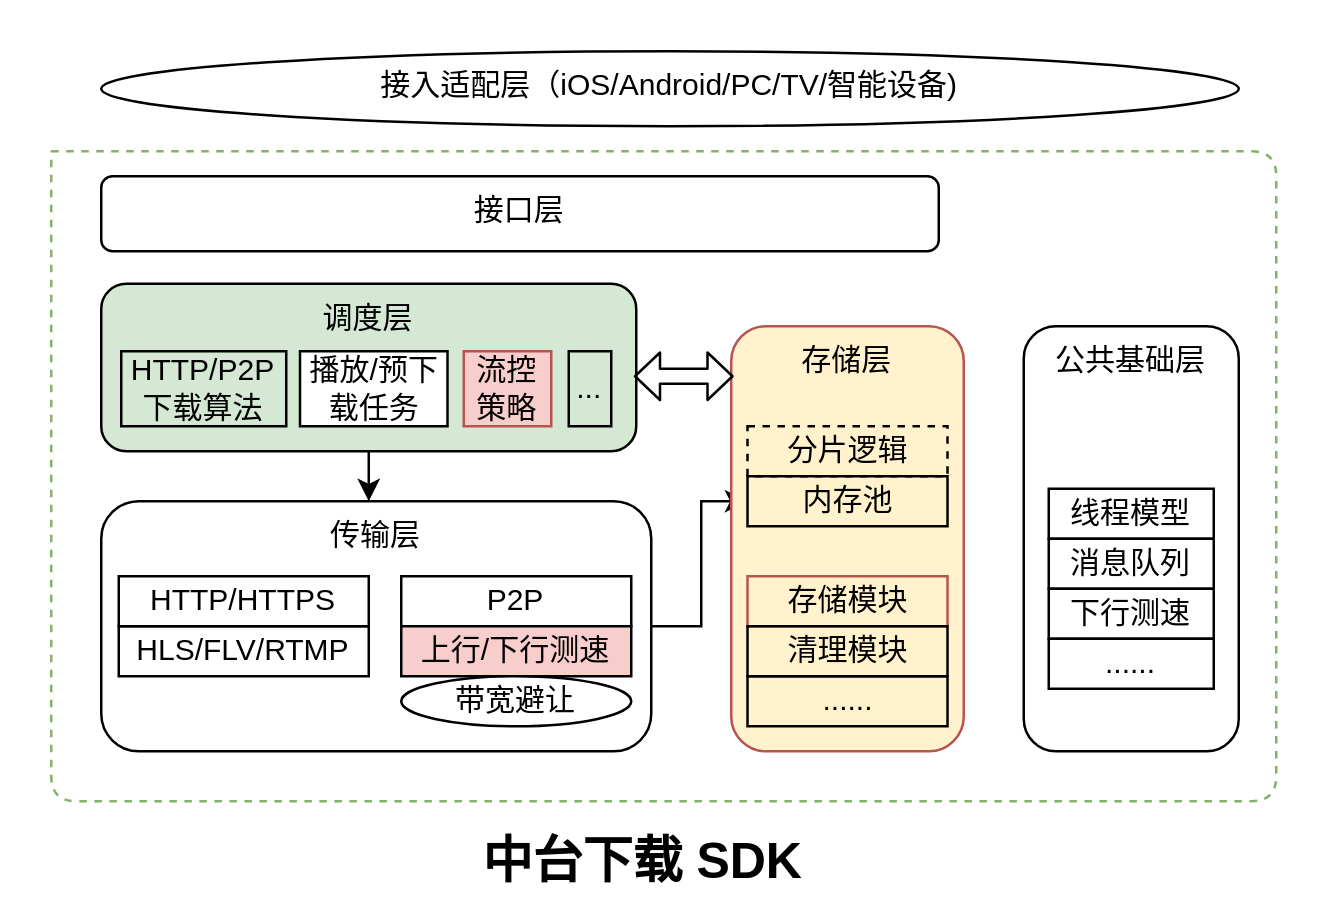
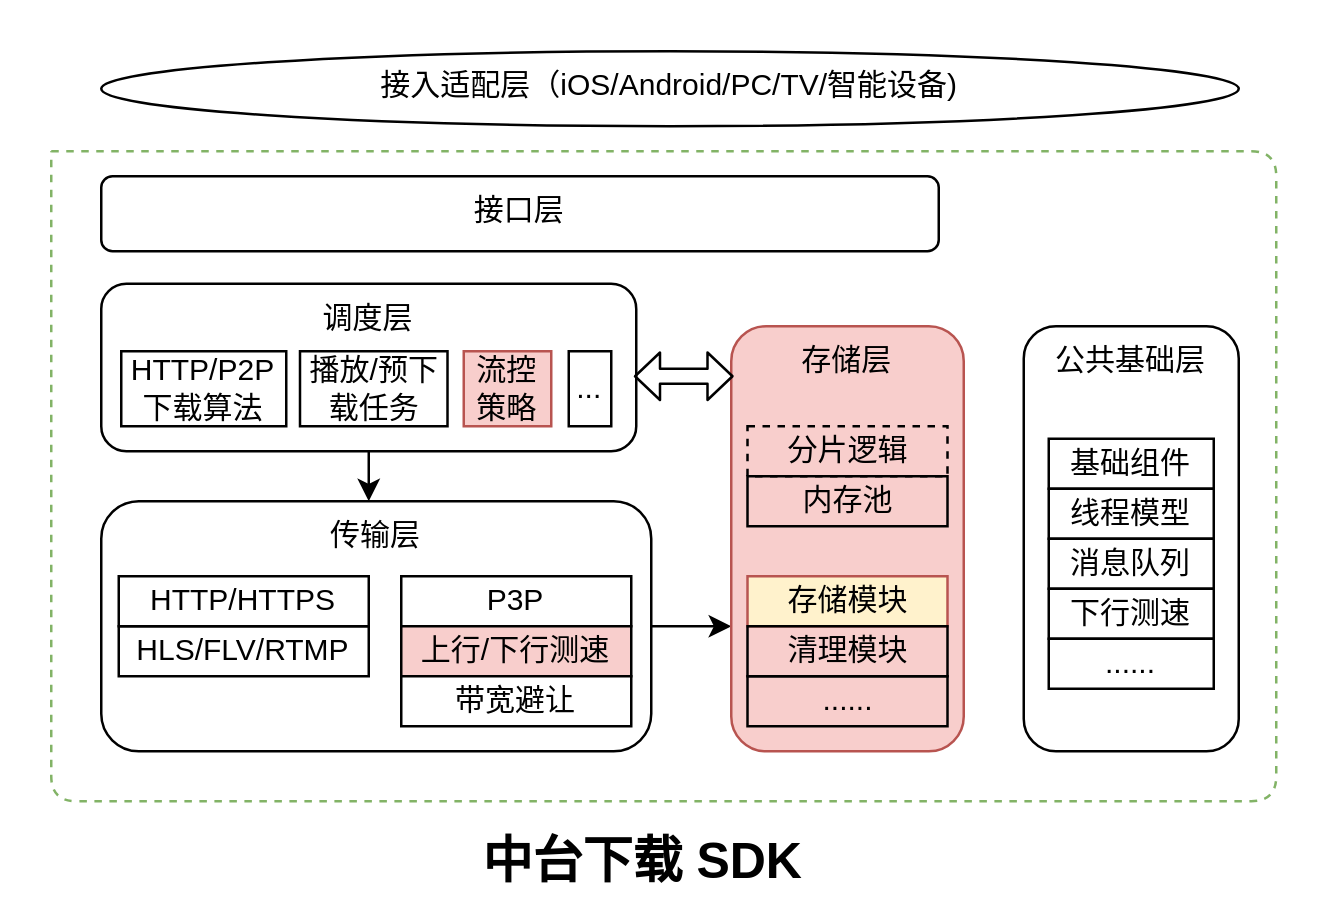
  <mxCell id="0" />
  <mxCell id="1" parent="0" />
- <mxCell id="2" value="" style="edgeStyle=orthogonalEdgeStyle;rounded=0;orthogonalLoop=1;jettySize=auto;html=1;" parent="1" source="3" target="19" edge="1"><mxGeometry relative="1" as="geometry" /></mxCell>
+ <mxCell id="2" value="" style="edgeStyle=orthogonalEdgeStyle;rounded=0;orthogonalLoop=1;jettySize=auto;html=1;entryX=0;entryY=0.706;entryDx=0;entryDy=0;entryPerimeter=0;" parent="1" source="3" target="4" edge="1"><mxGeometry relative="1" as="geometry" /></mxCell>
  <mxCell id="3" value="传输层" style="rounded=1;whiteSpace=wrap;html=1;verticalAlign=top;" parent="1" vertex="1"><mxGeometry x="40" y="200" width="220" height="100" as="geometry" /></mxCell>
- <mxCell id="4" value="存储层" style="rounded=1;whiteSpace=wrap;html=1;verticalAlign=top;fillColor=#fff2cc;strokeColor=#b85450;" parent="1" vertex="1"><mxGeometry x="292" y="130" width="93" height="170" as="geometry" /></mxCell>
+ <mxCell id="4" value="存储层" style="rounded=1;whiteSpace=wrap;html=1;verticalAlign=top;fillColor=#f8cecc;strokeColor=#b85450;" parent="1" vertex="1"><mxGeometry x="292" y="130" width="93" height="170" as="geometry" /></mxCell>
  <mxCell id="5" value="接口层" style="rounded=1;whiteSpace=wrap;html=1;verticalAlign=top;" parent="1" vertex="1"><mxGeometry x="40" y="70" width="335" height="30" as="geometry" /></mxCell>
  <mxCell id="6" value="公共基础层" style="rounded=1;whiteSpace=wrap;html=1;verticalAlign=top;" parent="1" vertex="1"><mxGeometry x="409" y="130" width="86" height="170" as="geometry" /></mxCell>
  <mxCell id="7" value="" style="edgeStyle=orthogonalEdgeStyle;rounded=0;orthogonalLoop=1;jettySize=auto;html=1;" parent="1" source="8" edge="1"><mxGeometry relative="1" as="geometry"><mxPoint x="147" y="200" as="targetPoint" /></mxGeometry></mxCell>
- <mxCell id="8" value="调度层" style="rounded=1;whiteSpace=wrap;html=1;verticalAlign=top;fillColor=#d5e8d4;" parent="1" vertex="1"><mxGeometry x="40" y="113" width="214" height="67" as="geometry" /></mxCell>
+ <mxCell id="8" value="调度层" style="rounded=1;whiteSpace=wrap;html=1;verticalAlign=top;" parent="1" vertex="1"><mxGeometry x="40" y="113" width="214" height="67" as="geometry" /></mxCell>
  <mxCell id="9" value="播放/预下载任务" style="rounded=1;whiteSpace=wrap;html=1;arcSize=0;" parent="1" vertex="1"><mxGeometry x="119.5" y="140" width="59" height="30" as="geometry" /></mxCell>
- <mxCell id="10" value="P2P" style="rounded=1;whiteSpace=wrap;html=1;arcSize=0;" parent="1" vertex="1"><mxGeometry x="160" y="230" width="92" height="20" as="geometry" /></mxCell>
+ <mxCell id="10" value="P3P" style="rounded=1;whiteSpace=wrap;html=1;arcSize=0;" parent="1" vertex="1"><mxGeometry x="160" y="230" width="92" height="20" as="geometry" /></mxCell>
  <mxCell id="11" value="HTTP/P2P&lt;br&gt;下载算法" style="rounded=1;whiteSpace=wrap;html=1;fillColor=none;arcSize=0;" parent="1" vertex="1"><mxGeometry x="48" y="140" width="66" height="30" as="geometry" /></mxCell>
  <mxCell id="12" value="HLS/FLV/RTMP" style="rounded=1;whiteSpace=wrap;html=1;arcSize=0;" parent="1" vertex="1"><mxGeometry x="47" y="250" width="100" height="20" as="geometry" /></mxCell>
  <mxCell id="13" value="分片逻辑" style="rounded=1;whiteSpace=wrap;html=1;fillColor=none;arcSize=0;dashed=1;" parent="1" vertex="1"><mxGeometry x="298.5" y="170" width="80" height="20" as="geometry" /></mxCell>
  <mxCell id="14" value="HTTP/HTTPS" style="rounded=1;whiteSpace=wrap;html=1;arcSize=0;" parent="1" vertex="1"><mxGeometry x="47" y="230" width="100" height="20" as="geometry" /></mxCell>
  <mxCell id="15" value="上行/下行测速" style="rounded=1;whiteSpace=wrap;html=1;arcSize=0;fillColor=#f8cecc;" parent="1" vertex="1"><mxGeometry x="160" y="250" width="92" height="20" as="geometry" /></mxCell>
- <mxCell id="16" value="带宽避让" style="ellipse;whiteSpace=wrap;html=1;arcSize=0;" parent="1" vertex="1"><mxGeometry x="160" y="270" width="92" height="20" as="geometry" /></mxCell>
+ <mxCell id="16" value="带宽避让" style="rounded=1;whiteSpace=wrap;html=1;arcSize=0;" parent="1" vertex="1"><mxGeometry x="160" y="270" width="92" height="20" as="geometry" /></mxCell>
  <mxCell id="17" value="流控&lt;br&gt;策略" style="rounded=1;whiteSpace=wrap;html=1;fillColor=#f8cecc;arcSize=0;strokeColor=#b85450;" parent="1" vertex="1"><mxGeometry x="185" y="140" width="35" height="30" as="geometry" /></mxCell>
  <mxCell id="18" value="..." style="rounded=1;whiteSpace=wrap;html=1;fillColor=none;arcSize=0;align=center;" parent="1" vertex="1"><mxGeometry x="227" y="140" width="17" height="30" as="geometry" /></mxCell>
  <mxCell id="19" value="内存池" style="rounded=1;whiteSpace=wrap;html=1;fillColor=none;arcSize=0;" parent="1" vertex="1"><mxGeometry x="298.5" y="190" width="80" height="20" as="geometry" /></mxCell>
  <mxCell id="20" value="存储模块" style="rounded=1;whiteSpace=wrap;html=1;arcSize=0;fillColor=#fff2cc;strokeColor=#b85450;" parent="1" vertex="1"><mxGeometry x="298.5" y="230" width="80" height="20" as="geometry" /></mxCell>
  <mxCell id="21" value="清理模块" style="rounded=1;whiteSpace=wrap;html=1;fillColor=none;arcSize=0;" parent="1" vertex="1"><mxGeometry x="298.5" y="250" width="80" height="20" as="geometry" /></mxCell>
  <mxCell id="22" value="消息队列" style="rounded=1;whiteSpace=wrap;html=1;fillColor=none;arcSize=0;" parent="1" vertex="1"><mxGeometry x="419" y="215" width="66" height="20" as="geometry" /></mxCell>
  <mxCell id="23" value="下行测速" style="rounded=1;whiteSpace=wrap;html=1;fillColor=none;arcSize=0;" parent="1" vertex="1"><mxGeometry x="419" y="235" width="66" height="20" as="geometry" /></mxCell>
+ <mxCell id="24" value="&lt;span style=&quot;white-space: normal&quot;&gt;基础组件&lt;/span&gt;" style="rounded=1;whiteSpace=wrap;html=1;fillColor=none;arcSize=0;" parent="1" vertex="1"><mxGeometry x="419" y="175" width="66" height="20" as="geometry" /></mxCell>
  <mxCell id="25" value="......" style="rounded=1;whiteSpace=wrap;html=1;fillColor=none;arcSize=0;verticalAlign=middle;" parent="1" vertex="1"><mxGeometry x="419" y="255" width="66" height="20" as="geometry" /></mxCell>
  <mxCell id="26" value="线程模型" style="rounded=1;whiteSpace=wrap;html=1;fillColor=none;arcSize=0;" parent="1" vertex="1"><mxGeometry x="419" y="195" width="66" height="20" as="geometry" /></mxCell>
  <mxCell id="27" value="......" style="rounded=1;whiteSpace=wrap;html=1;fillColor=none;arcSize=0;" parent="1" vertex="1"><mxGeometry x="298.5" y="270" width="80" height="20" as="geometry" /></mxCell>
  <mxCell id="28" value="接入适配层（iOS/Android/PC/TV/智能设备)" style="ellipse;whiteSpace=wrap;html=1;verticalAlign=top;" parent="1" vertex="1"><mxGeometry x="40" y="20" width="455" height="30" as="geometry" /></mxCell>
  <mxCell id="29" value="" style="endArrow=none;dashed=1;html=1;fillColor=#d5e8d4;strokeColor=#82b366;" parent="1" edge="1"><mxGeometry width="50" height="50" relative="1" as="geometry"><mxPoint x="20" y="60" as="sourcePoint" /><mxPoint x="20" y="60" as="targetPoint" /><Array as="points"><mxPoint x="510" y="60" /><mxPoint x="510" y="320" /><mxPoint x="20" y="320" /></Array></mxGeometry></mxCell>
  <mxCell id="30" value="" style="shape=flexArrow;endArrow=classic;startArrow=classic;html=1;endSize=3;startSize=3;width=6;arcSize=20;endWidth=12;startWidth=12;" parent="1" edge="1"><mxGeometry width="50" height="50" relative="1" as="geometry"><mxPoint x="253" y="150" as="sourcePoint" /><mxPoint x="293" y="150" as="targetPoint" /></mxGeometry></mxCell>
  <mxCell id="31" value="&lt;font style=&quot;font-size: 20px&quot;&gt;&lt;b&gt;中台下载 SDK&lt;/b&gt;&lt;/font&gt;" style="text;html=1;resizable=0;points=[];autosize=1;align=left;verticalAlign=top;spacingTop=-4;" parent="1" vertex="1"><mxGeometry x="191" y="328.5" width="138" height="17" as="geometry" /></mxCell>
